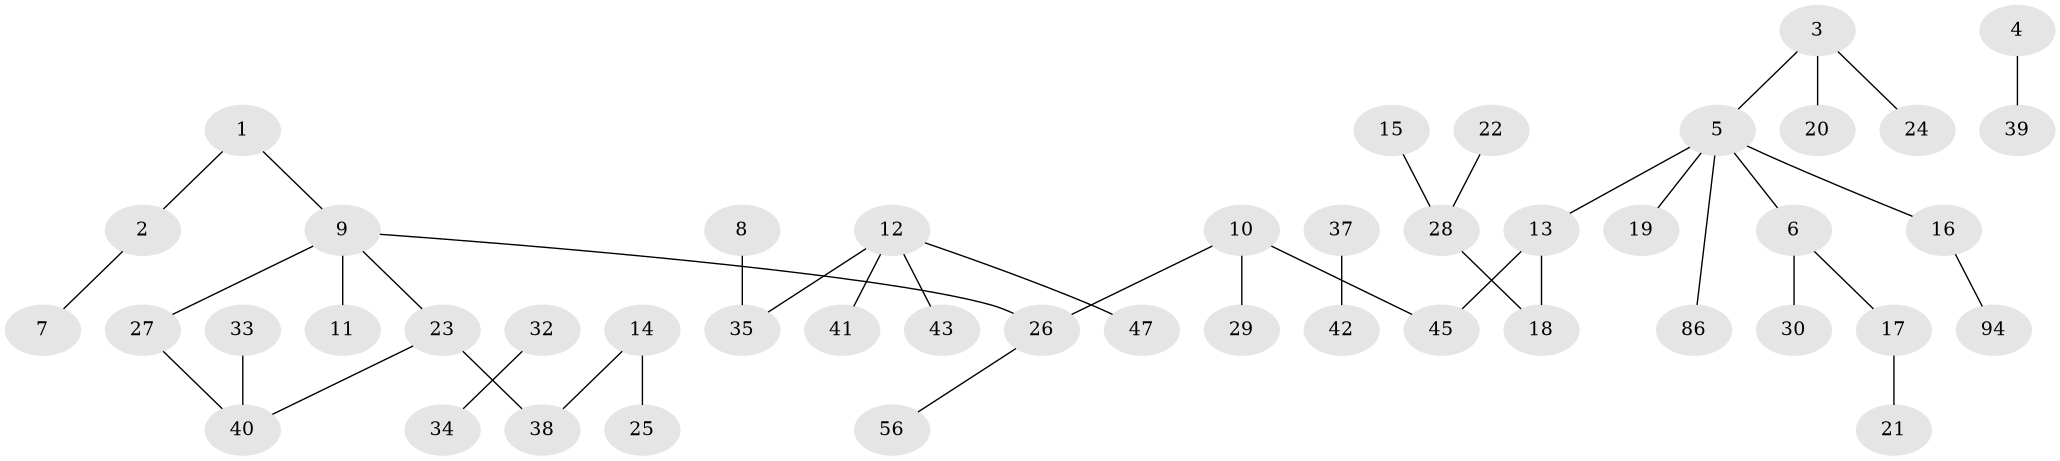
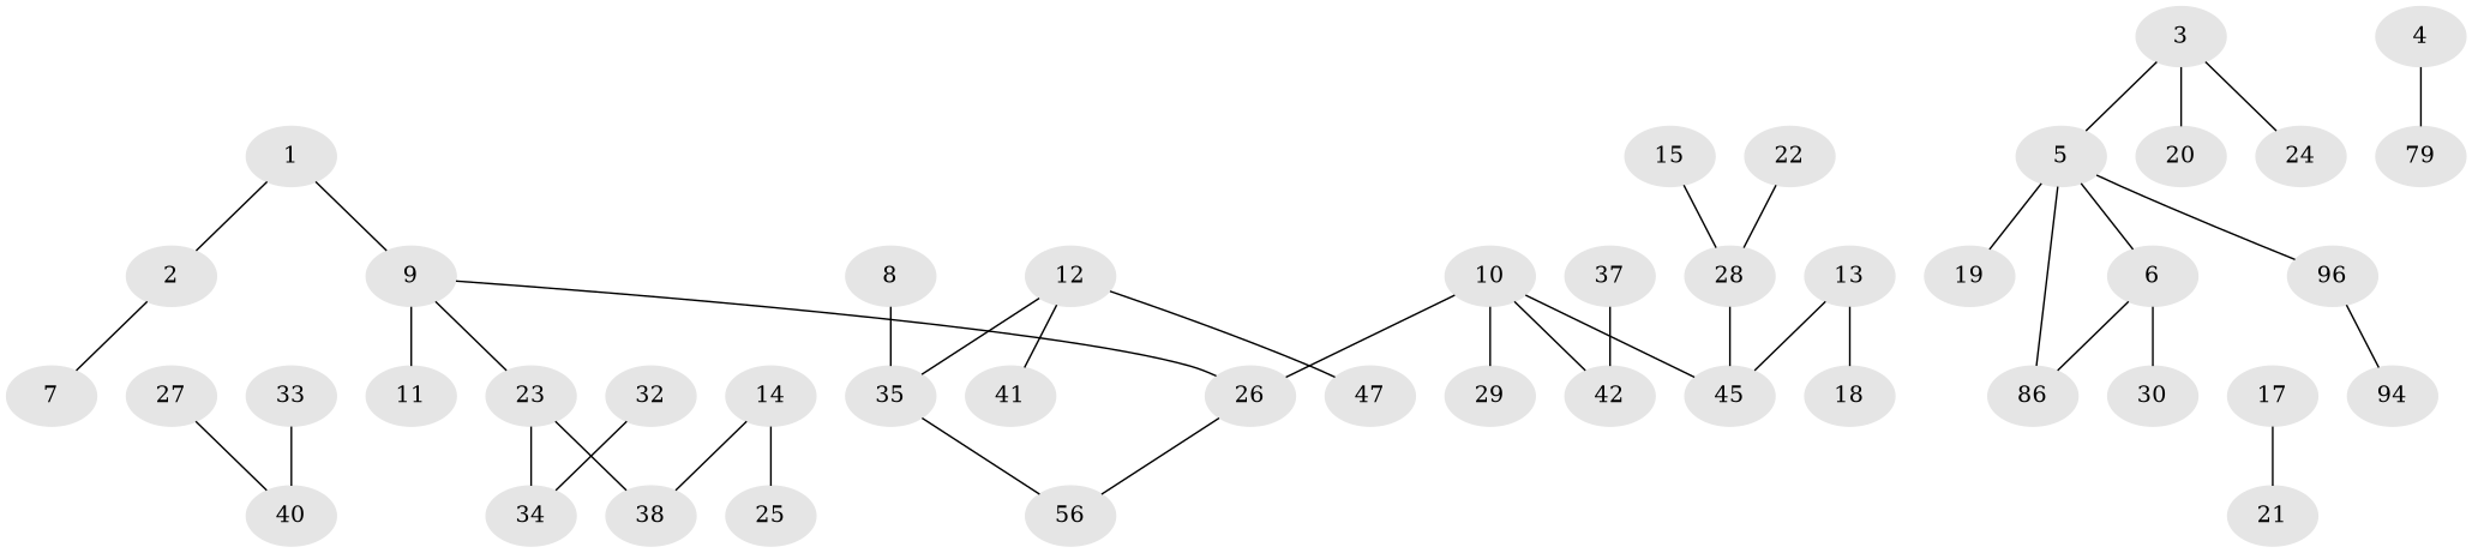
  graph {
    fontname="DejaVu Serif"
    node [color=gray90 fontname="DejaVu Serif" style=filled]
    edge [fontname="DejaVu Serif" weight=1.0]
    1
    2
    9
    7
    23
    11
    26
    27
    3
    5
    20
    24
    6
    13
-   16
+   16 [label=96]
    19
    n17 [label=86]
    4
-   39
+   39 [label=79]
    34
    38
    17
    30
    45
    18
    n26 [label=94]
    21
    8
    35
    n30 [label=56]
    40
    10
    29
    42
    12
    41
-   43
    47
    14
    25
    15
    28
    22
    32
    33
    37
    1 -- 2
    1 -- 9
    2 -- 7
    9 -- 23
    9 -- 11
    9 -- 26
-   9 -- 27
-   23 -- 40
+   23 -- 34
    23 -- 38
    26 -- n30
    27 -- 40
    3 -- 5
    3 -- 20
    3 -- 24
    5 -- 6
-   5 -- 13
    5 -- 16
    5 -- 19
    5 -- n17
-   6 -- 17
+   6 -- n17
    6 -- 30
    13 -- 45
    13 -- 18
    16 -- n26
    4 -- 39
    17 -- 21
    8 -- 35
+   35 -- n30
    10 -- 26
    10 -- 45
    10 -- 29
+   10 -- 42
    12 -- 35
    12 -- 41
-   12 -- 43
    12 -- 47
    14 -- 38
    14 -- 25
    15 -- 28
-   28 -- 18
+   28 -- 45
    22 -- 28
    32 -- 34
    33 -- 40
    37 -- 42
  }
